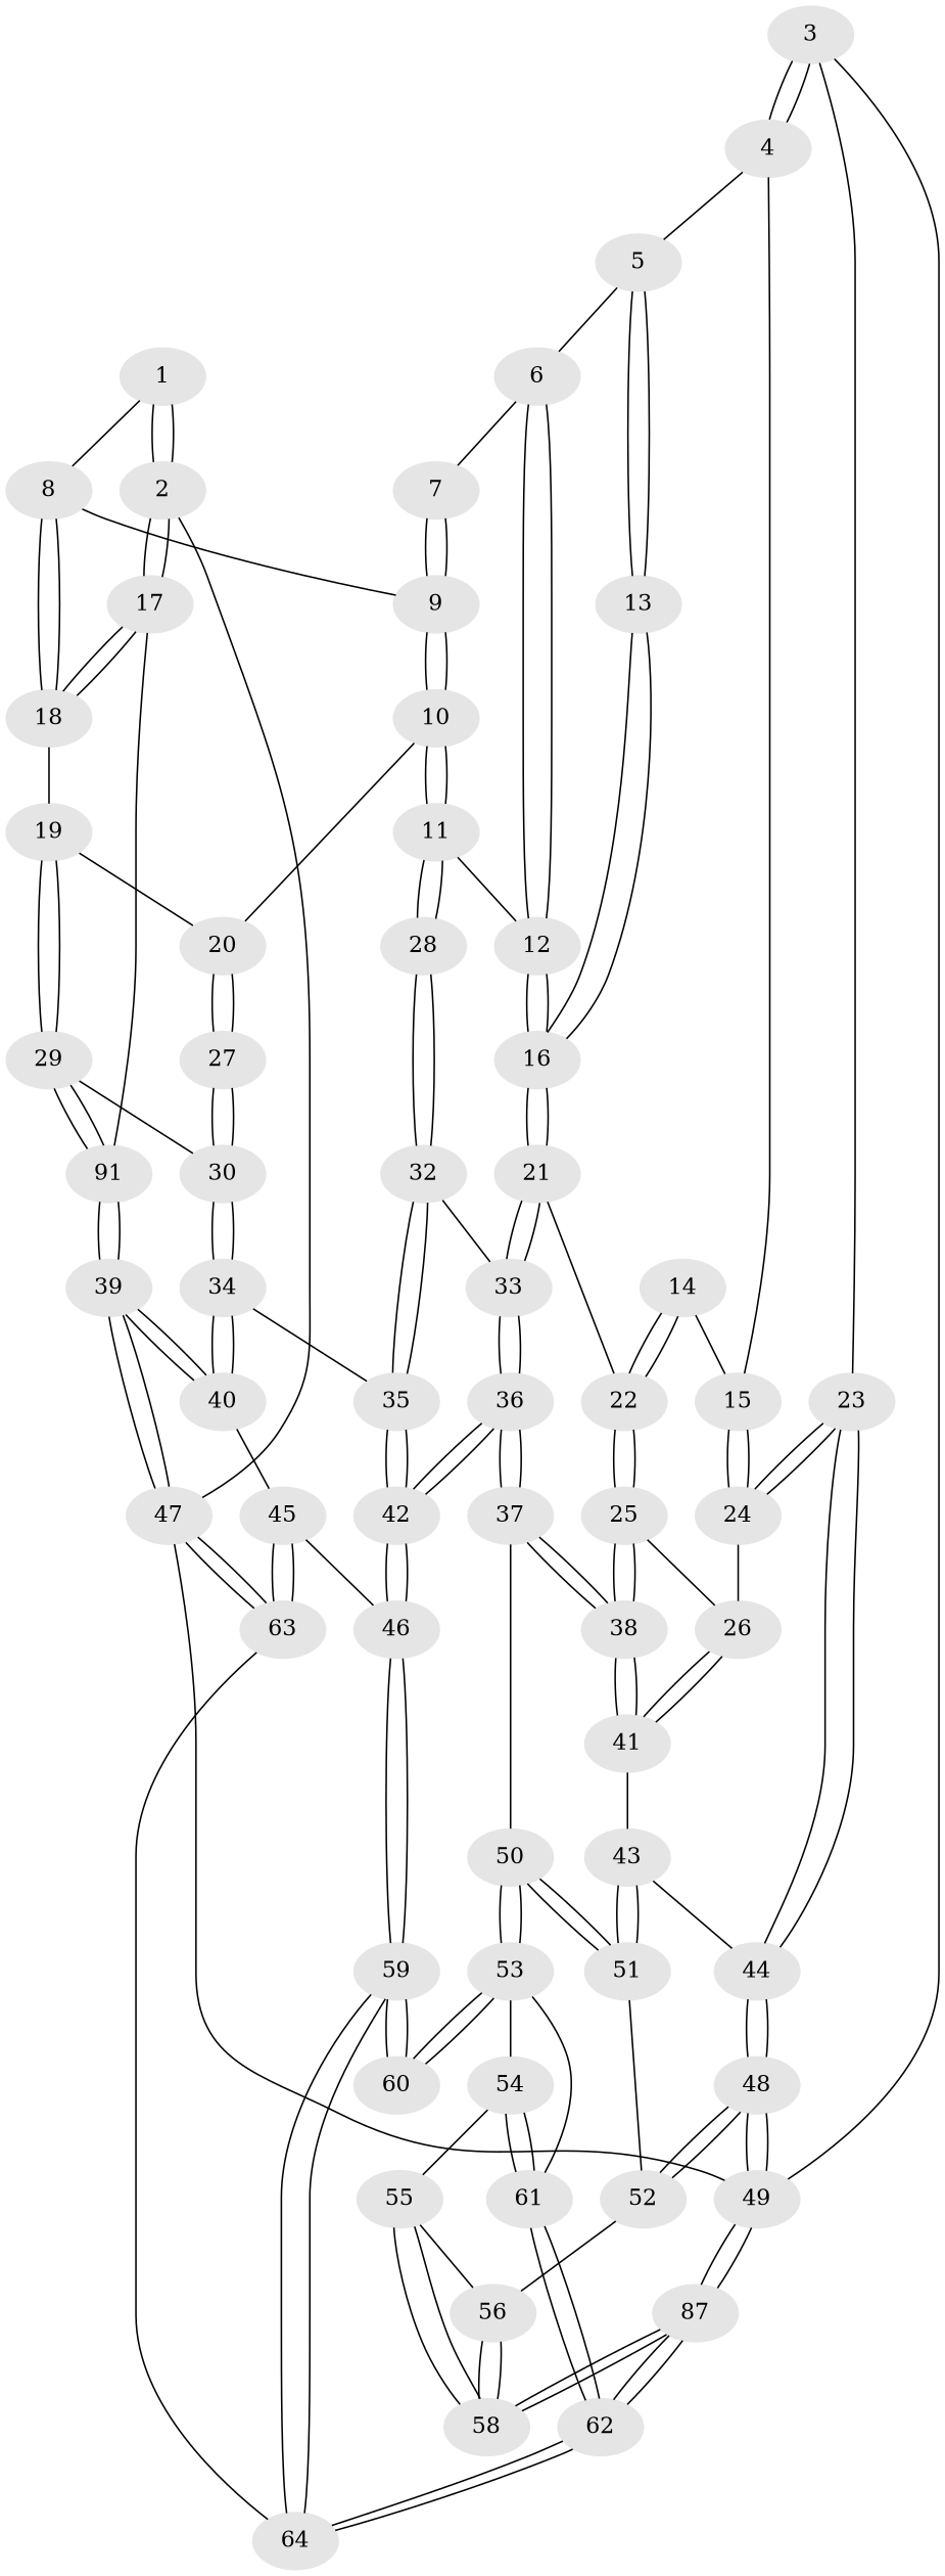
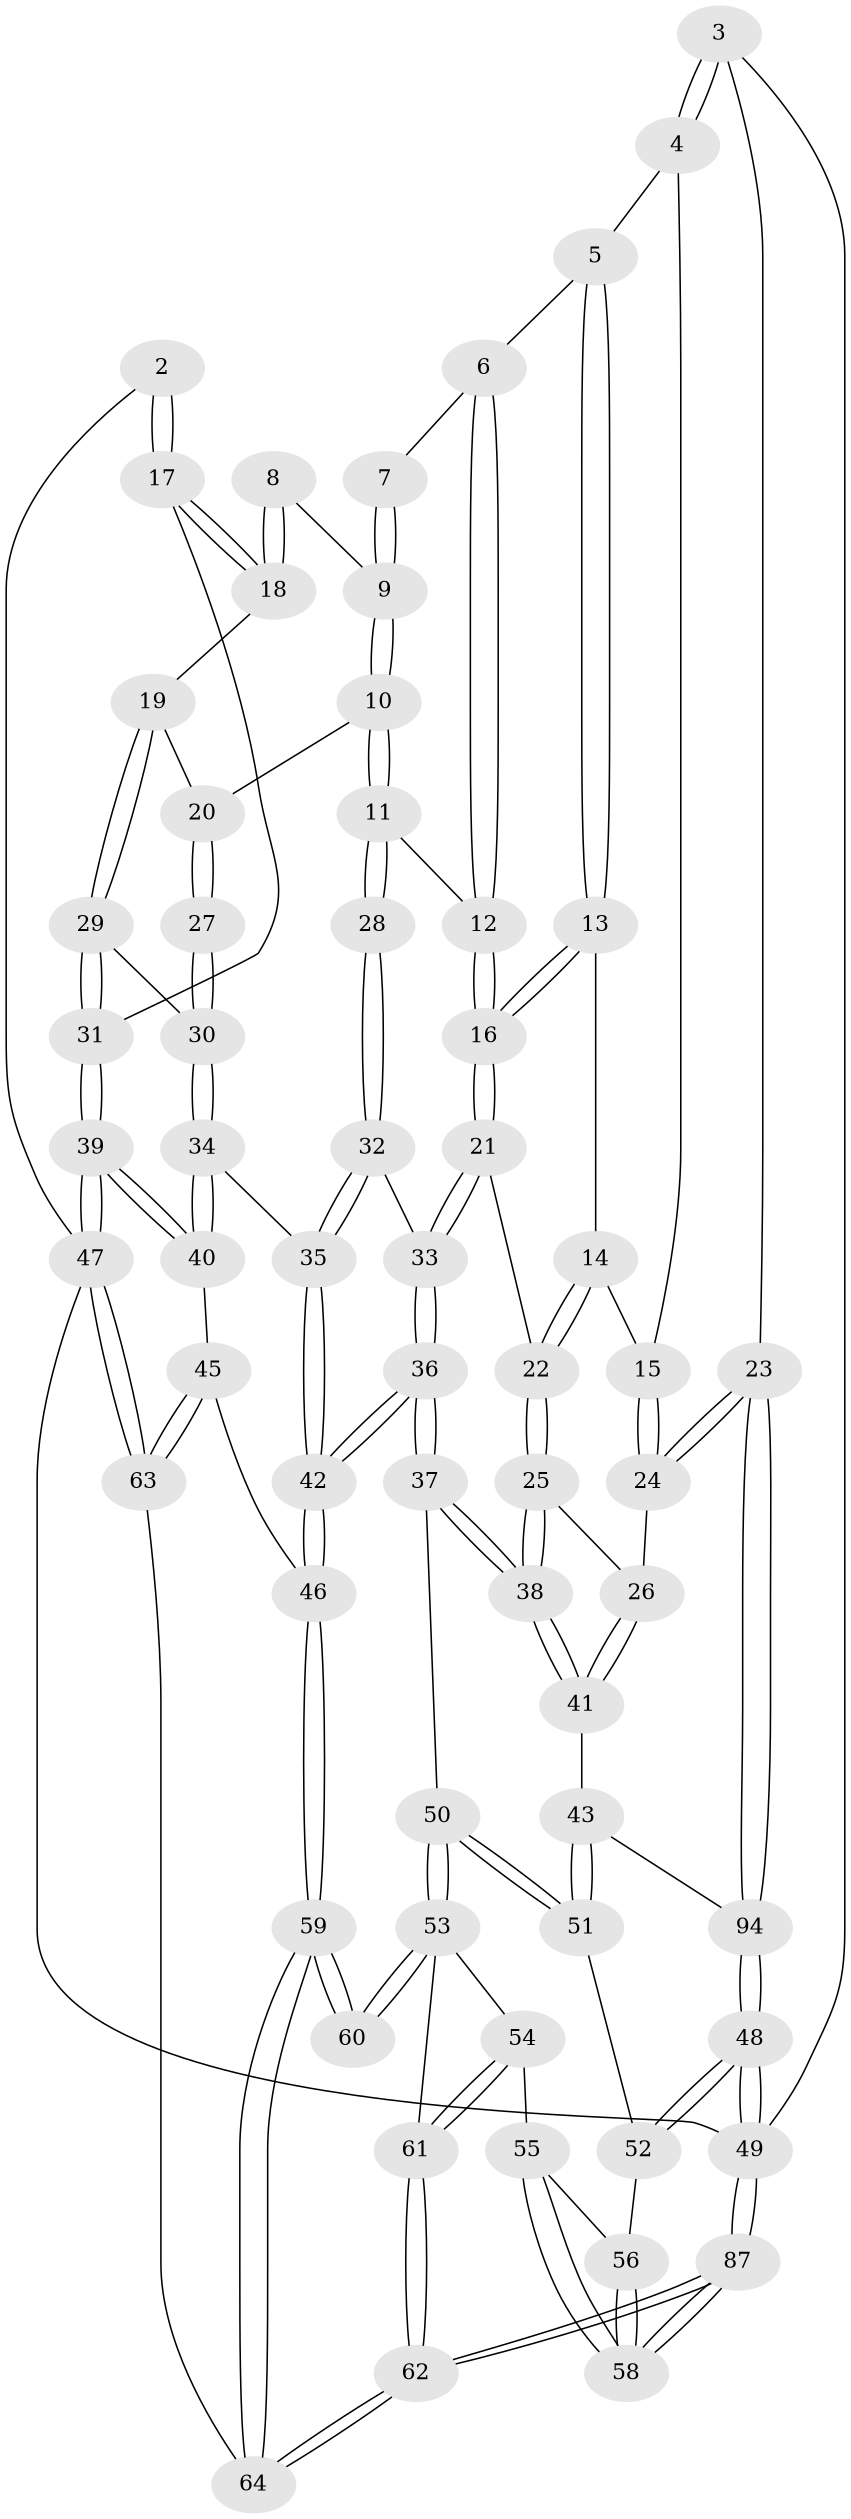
  graph {
    node [color=gray90 style=filled]
-   1
    2
    8
    17
    47
    9
    18
    3
    4
    23
    49
-   31 [label=91]
+   31
    63
    5
    15
    24
-   44
+   44 [label=94]
    n18 [label=87]
    6
    13
    7
    12
    16
    14
    10
    19
    11
    20
    28
    27
    32
    21
    22
    25
    26
    33
    39
    29
    30
    36
    38
    48
    41
    43
    34
    35
    40
    42
    37
    45
    46
    50
    51
    53
    59
    52
    64
    60
    56
    58
    62
    54
    61
    55
-   1 -- 2
-   1 -- 2
-   1 -- 8
    2 -- 17
    2 -- 17
    2 -- 47
    8 -- 9
    8 -- 18
    8 -- 18
    17 -- 18
    17 -- 18
    17 -- 31
    47 -- 49
    47 -- 63
    47 -- 63
    9 -- 10
    9 -- 10
    18 -- 19
    3 -- 4
    3 -- 4
    3 -- 23
    3 -- 49
    4 -- 5
    4 -- 15
    23 -- 24
    23 -- 24
    23 -- 44
    23 -- 44
    49 -- n18
    49 -- n18
    31 -- 39
    31 -- 39
    63 -- 64
    5 -- 6
    5 -- 13
    5 -- 13
    15 -- 24
    15 -- 24
    24 -- 26
    44 -- 48
    44 -- 48
    n18 -- 58
    n18 -- 58
    n18 -- 62
    n18 -- 62
    6 -- 7
    6 -- 12
    6 -- 12
    13 -- 16
    13 -- 16
+   13 -- 14
    7 -- 9
    7 -- 9
    12 -- 16
    12 -- 16
    16 -- 21
    16 -- 21
    14 -- 15
    14 -- 22
    14 -- 22
    10 -- 11
    10 -- 11
    10 -- 20
    19 -- 20
    19 -- 29
    19 -- 29
    11 -- 12
    11 -- 28
    11 -- 28
    20 -- 27
    20 -- 27
    28 -- 32
    28 -- 32
    27 -- 30
    27 -- 30
    32 -- 33
    32 -- 35
    32 -- 35
    21 -- 22
    21 -- 33
    21 -- 33
    22 -- 25
    22 -- 25
    25 -- 26
    25 -- 38
    25 -- 38
    26 -- 41
    26 -- 41
    33 -- 36
    33 -- 36
    39 -- 47
    39 -- 47
    39 -- 40
    39 -- 40
    29 -- 31
    29 -- 31
    29 -- 30
    30 -- 34
    30 -- 34
    36 -- 42
    36 -- 42
    36 -- 37
    36 -- 37
    38 -- 41
    38 -- 41
    48 -- 49
    48 -- 49
    48 -- 52
    48 -- 52
    41 -- 43
    43 -- 44
    43 -- 51
    43 -- 51
    34 -- 35
    34 -- 40
    34 -- 40
    35 -- 42
    35 -- 42
    40 -- 45
    42 -- 46
    42 -- 46
    37 -- 38
    37 -- 38
    37 -- 50
    45 -- 63
    45 -- 63
    45 -- 46
    46 -- 59
    46 -- 59
    50 -- 51
    50 -- 51
    50 -- 53
    50 -- 53
    51 -- 52
    53 -- 60
    53 -- 60
    53 -- 54
    53 -- 61
    59 -- 64
    59 -- 64
    59 -- 60
    59 -- 60
    52 -- 56
    56 -- 58
    56 -- 58
    62 -- 64
    62 -- 64
    54 -- 61
    54 -- 61
    54 -- 55
    61 -- 62
    61 -- 62
    55 -- 56
    55 -- 58
    55 -- 58
  }
